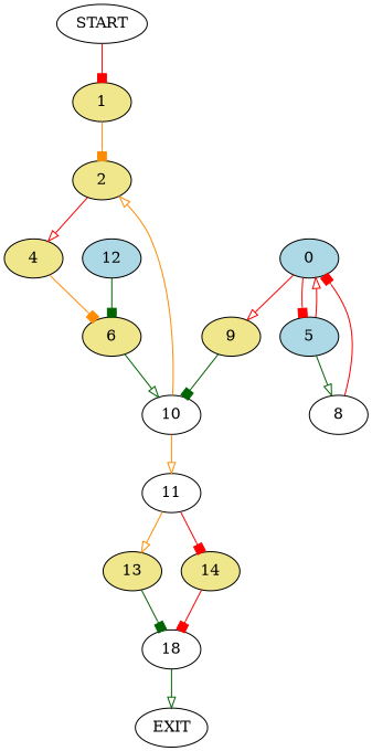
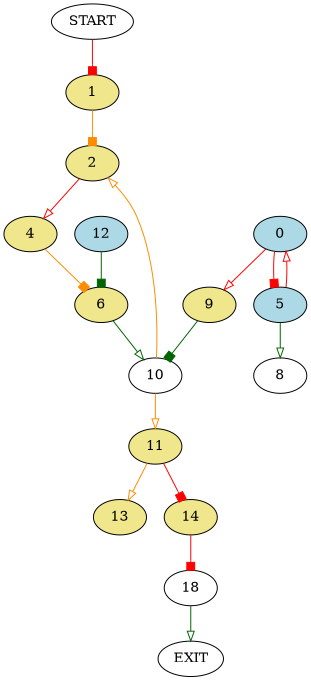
  digraph {
    node [fillcolor=khaki style=filled]
    edge [arrowhead=box color=red]
    n1 [fillcolor=white label=START]
    1
    2
    n4 [fillcolor=white label=EXIT]
    4
    6
    5 [fillcolor=lightblue]
    n8 [fillcolor=lightblue label=0]
    8 [fillcolor=white]
    10 [fillcolor=white]
    9
-   11 [fillcolor=white]
+   11
    12 [fillcolor=lightblue]
    13
    14
    n16 [fillcolor=white label=18]
    n1 -> 1
    1 -> 2 [color=darkorange]
    2 -> 4 [arrowhead=onormal]
    4 -> 6 [color=darkorange]
    6 -> 10 [arrowhead=onormal color=darkgreen]
    5 -> n8 [arrowhead=onormal]
    5 -> 8 [arrowhead=onormal color=darkgreen]
    n8 -> 5
    n8 -> 9 [arrowhead=onormal]
-   8 -> n8
    10 -> 2 [arrowhead=onormal color=darkorange]
    10 -> 11 [arrowhead=onormal color=darkorange]
    9 -> 10 [color=darkgreen]
    11 -> 13 [arrowhead=onormal color=darkorange]
    11 -> 14
    12 -> 6 [color=darkgreen]
-   13 -> n16 [color=darkgreen]
    14 -> n16
    n16 -> n4 [arrowhead=onormal color=darkgreen]
  }
